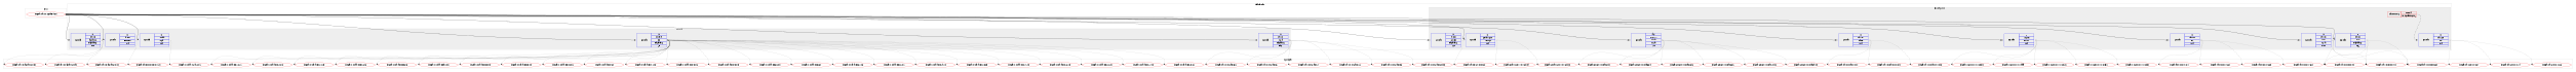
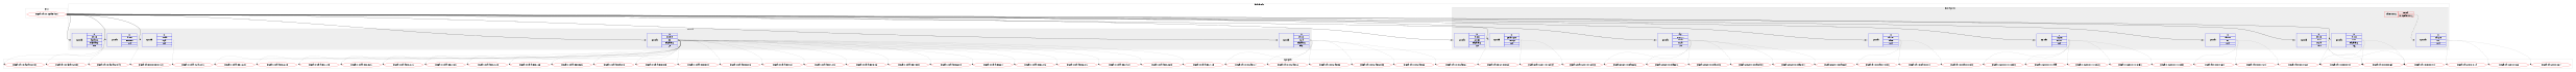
  digraph {
    compound=true
    concentrate=true
    fontname=Helvetica
    fontsize=10
    newrank=true
    rankdir=TB
    ranksep=1.5
    node [color=red fontname=Helvetica fontsize=10]
    edge [arrowhead=vee headport=w style=dotted tailport=e weight=100]
    n1 [label="portage://dev-ruby/facter-3.9.2-r1" width=4]
    n2 [color=blue label=<<TABLE BORDER="0" CELLBORDER="1" CELLSPACING="0" CELLPADDING="4" WIDTH="220"><TR><TD ROWSPAN="6" CELLPADDING="30">pack_dep</TD></TR><TR><TD WIDTH="110">no</TD></TR><TR><TD>dev-cpp</TD></TR><TR><TD>cpp-hocon</TD></TR><TR><TD>none</TD></TR><TR><TD></TD></TR></TABLE>> shape=none]
    n3 [color=blue label=<<TABLE BORDER="0" CELLBORDER="1" CELLSPACING="0" CELLPADDING="4" WIDTH="220"><TR><TD ROWSPAN="6" CELLPADDING="30">pack_dep</TD></TR><TR><TD WIDTH="110">no</TD></TR><TR><TD>dev-libs</TD></TR><TR><TD>leatherman</TD></TR><TR><TD>greaterequal</TD></TR><TR><TD>1.0.0</TD></TR></TABLE>> shape=none]
    n4 [color=blue label=<<TABLE BORDER="0" CELLBORDER="1" CELLSPACING="0" CELLPADDING="4" WIDTH="220"><TR><TD ROWSPAN="6" CELLPADDING="30">pack_dep</TD></TR><TR><TD WIDTH="110">no</TD></TR><TR><TD>dev-util</TD></TR><TR><TD>cmake</TD></TR><TR><TD>greaterequal</TD></TR><TR><TD>3.9.6</TD></TR></TABLE>> shape=none]
    n5 [color=blue label=<<TABLE BORDER="0" CELLBORDER="1" CELLSPACING="0" CELLPADDING="4" WIDTH="220"><TR><TD ROWSPAN="6" CELLPADDING="30">pack_dep</TD></TR><TR><TD WIDTH="110">no</TD></TR><TR><TD>sys-devel</TD></TR><TR><TD>gcc</TD></TR><TR><TD>greaterequal</TD></TR><TR><TD>4.8</TD></TR></TABLE>> shape=none]
    n6 [color=blue label=<<TABLE BORDER="0" CELLBORDER="1" CELLSPACING="0" CELLPADDING="4" WIDTH="220"><TR><TD ROWSPAN="6" CELLPADDING="30">pack_dep</TD></TR><TR><TD WIDTH="110">no</TD></TR><TR><TD>sys-devel</TD></TR><TR><TD>make</TD></TR><TR><TD>none</TD></TR><TR><TD></TD></TR></TABLE>> shape=none]
    n7 [color=blue label=<<TABLE BORDER="0" CELLBORDER="1" CELLSPACING="0" CELLPADDING="4" WIDTH="220"><TR><TD ROWSPAN="6" CELLPADDING="30">pack_dep</TD></TR><TR><TD WIDTH="110">no</TD></TR><TR><TD>dev-libs</TD></TR><TR><TD>openssl</TD></TR><TR><TD>none</TD></TR><TR><TD></TD></TR></TABLE>> shape=none]
    n8 [color=blue label=<<TABLE BORDER="0" CELLBORDER="1" CELLSPACING="0" CELLPADDING="4" WIDTH="220"><TR><TD ROWSPAN="6" CELLPADDING="30">pack_dep</TD></TR><TR><TD WIDTH="110">no</TD></TR><TR><TD>dev-lang</TD></TR><TR><TD>ruby</TD></TR><TR><TD>none</TD></TR><TR><TD></TD></TR></TABLE>> shape=none]
-   n9 [label=<<TABLE BORDER="0" CELLBORDER="1" CELLSPACING="0" CELLPADDING="4"><TR><TD ROWSPAN="3" CELLPADDING="10">use_conditional</TD></TR><TR><TD>positive</TD></TR><TR><TD>ruby_targets_pack24</TD></TR></TABLE>> shape=none]
+   n9 [label=<<TABLE BORDER="0" CELLBORDER="1" CELLSPACING="0" CELLPADDING="4"><TR><TD ROWSPAN="3" CELLPADDING="10">use_conditional</TD></TR><TR><TD>positive</TD></TR><TR><TD>ruby_targets_ruby24</TD></TR></TABLE>> shape=none]
    n10 [color=blue label=<<TABLE BORDER="0" CELLBORDER="1" CELLSPACING="0" CELLPADDING="4" WIDTH="220"><TR><TD ROWSPAN="6" CELLPADDING="30">pack_dep</TD></TR><TR><TD WIDTH="110">no</TD></TR><TR><TD>app-emulation</TD></TR><TR><TD>virt-what</TD></TR><TR><TD>none</TD></TR><TR><TD></TD></TR></TABLE>> shape=none]
    n11 [color=blue label=<<TABLE BORDER="0" CELLBORDER="1" CELLSPACING="0" CELLPADDING="4" WIDTH="220"><TR><TD ROWSPAN="6" CELLPADDING="30">pack_dep</TD></TR><TR><TD WIDTH="110">no</TD></TR><TR><TD>dev-cpp</TD></TR><TR><TD>yaml-cpp</TD></TR><TR><TD>greaterequal</TD></TR><TR><TD>0.5.1</TD></TR></TABLE>> shape=none]
    n12 [color=blue label=<<TABLE BORDER="0" CELLBORDER="1" CELLSPACING="0" CELLPADDING="4" WIDTH="220"><TR><TD ROWSPAN="6" CELLPADDING="30">pack_dep</TD></TR><TR><TD WIDTH="110">no</TD></TR><TR><TD>dev-libs</TD></TR><TR><TD>boost</TD></TR><TR><TD>greaterequal</TD></TR><TR><TD>1.54</TD></TR></TABLE>> shape=none]
    n13 [color=blue label=<<TABLE BORDER="0" CELLBORDER="1" CELLSPACING="0" CELLPADDING="4" WIDTH="220"><TR><TD ROWSPAN="6" CELLPADDING="30">pack_dep</TD></TR><TR><TD WIDTH="110">no</TD></TR><TR><TD>dev-libs</TD></TR><TR><TD>boost</TD></TR><TR><TD>smaller</TD></TR><TR><TD>1.70.0</TD></TR></TABLE>> shape=none]
    n14 [color=blue label=<<TABLE BORDER="0" CELLBORDER="1" CELLSPACING="0" CELLPADDING="4" WIDTH="220"><TR><TD ROWSPAN="6" CELLPADDING="30">pack_dep</TD></TR><TR><TD WIDTH="110">no</TD></TR><TR><TD>net-misc</TD></TR><TR><TD>curl</TD></TR><TR><TD>none</TD></TR><TR><TD></TD></TR></TABLE>> shape=none]
    n15 [color=blue label=<<TABLE BORDER="0" CELLBORDER="1" CELLSPACING="0" CELLPADDING="4" WIDTH="220"><TR><TD ROWSPAN="6" CELLPADDING="30">pack_dep</TD></TR><TR><TD WIDTH="110">no</TD></TR><TR><TD>sys-apps</TD></TR><TR><TD>util-linux</TD></TR><TR><TD>none</TD></TR><TR><TD></TD></TR></TABLE>> shape=none]
    n16 [color=blue label=<<TABLE BORDER="0" CELLBORDER="1" CELLSPACING="0" CELLPADDING="4" WIDTH="220"><TR><TD ROWSPAN="6" CELLPADDING="30">pack_dep</TD></TR><TR><TD WIDTH="110">weak</TD></TR><TR><TD>app-admin</TD></TR><TR><TD>puppet</TD></TR><TR><TD>smaller</TD></TR><TR><TD>4.0.0</TD></TR></TABLE>> shape=none]
    n17 [label="portage://dev-cpp/cpp-hocon-0.1.4-r1" width=4]
    n18 [label="portage://dev-libs/leatherman-1.3.0" width=4]
    n19 [label="portage://dev-libs/leatherman-1.8.0" width=4]
    n20 [label="portage://dev-libs/leatherman-1.9.0" width=4]
    n21 [label="portage://dev-util/cmake-3.13.5" width=4]
    n22 [label="portage://dev-util/cmake-3.14.6" width=4]
    n23 [label="portage://dev-util/cmake-3.14.7" width=4]
    n24 [label="portage://dev-util/cmake-3.15.4" width=4]
    n25 [label="portage://dev-util/cmake-3.15.5" width=4]
    n26 [label="portage://dev-util/cmake-3.16.0_rc3" width=4]
    n27 [label="portage://sys-devel/gcc-3.3.6-r5" width=4]
    n28 [label="portage://sys-devel/gcc-3.4.6-r5" width=4]
    n29 [label="portage://sys-devel/gcc-4.0.4-r3" width=4]
    n30 [label="portage://sys-devel/gcc-4.1.2-r2" width=4]
    n31 [label="portage://sys-devel/gcc-4.2.4-r4" width=4]
    n32 [label="portage://sys-devel/gcc-4.3.6-r4" width=4]
    n33 [label="portage://sys-devel/gcc-4.4.7-r3" width=4]
    n34 [label="portage://sys-devel/gcc-4.5.4-r3" width=4]
    n35 [label="portage://sys-devel/gcc-4.6.4-r3" width=4]
    n36 [label="portage://sys-devel/gcc-4.7.4-r3" width=4]
    n37 [label="portage://sys-devel/gcc-4.8.5-r3" width=4]
    n38 [label="portage://sys-devel/gcc-4.9.4-r1" width=4]
    n39 [label="portage://sys-devel/gcc-5.4.0-r4" width=4]
    n40 [label="portage://sys-devel/gcc-5.4.0-r6" width=4]
    n41 [label="portage://sys-devel/gcc-5.5.0" width=4]
    n42 [label="portage://sys-devel/gcc-6.5.0-r1" width=4]
    n43 [label="portage://sys-devel/gcc-7.3.0-r3" width=4]
    n44 [label="portage://sys-devel/gcc-7.3.0-r6" width=4]
    n45 [label="portage://sys-devel/gcc-7.4.0-r2" width=4]
    n46 [label="portage://sys-devel/gcc-7.5.0" width=4]
    n47 [label="portage://sys-devel/gcc-8.2.0-r6" width=4]
    n48 [label="portage://sys-devel/gcc-8.3.0-r1" width=4]
    n49 [label="portage://sys-devel/gcc-8.3.0-r3" width=4]
    n50 [label="portage://sys-devel/gcc-9.2.0-r2" width=4]
    n51 [label="portage://sys-devel/make-4.2.1-r4" width=4]
    n52 [label="portage://dev-lang/ruby-0.4.9" width=4]
    n53 [label="portage://dev-lang/ruby-2.5.7" width=4]
    n54 [label="portage://dev-lang/ruby-2.6.5" width=4]
    n55 [label="portage://app-emulation/virt-what-1.18" width=4]
    n56 [label="portage://app-emulation/virt-what-1.19" width=4]
    n57 [label="portage://dev-cpp/yaml-cpp-0.6.2" width=4]
    n58 [label="portage://dev-libs/boost-1.65.0" width=4]
    n59 [label="portage://dev-libs/boost-1.70.0" width=4]
    n60 [label="portage://dev-libs/boost-1.71.0" width=4]
    n61 [label="portage://dev-libs/openssl-1.0.2t-r1" width=4]
    n62 [label="portage://dev-libs/openssl-1.1.0l" width=4]
    n63 [label="portage://dev-libs/openssl-7.1.1d-r2" width=4]
-   n64 [label="portage://net-misc/curl-7.65.0" width=4]
    n65 [label="portage://net-misc/curl-7.65.3" width=4]
    n66 [label="portage://net-misc/curl-7.66.0" width=4]
    n67 [label="portage://net-misc/curl-7.67.0" width=4]
    n68 [label="portage://sys-apps/util-linux-2.33-r1" width=4]
    n69 [label="portage://sys-apps/util-linux-2.33.1" width=4]
    n70 [label="portage://sys-apps/util-linux-2.33.2" width=4]
    n71 [label="portage://sys-apps/util-linux-2.34-r2" width=4]
    n72 [label="portage://sys-apps/util-linux-9999" width=4]
    n73 [label="portage://app-admin/puppet-4.10.12" width=4]
    n74 [label="portage://app-admin/puppet-5.5.14" width=4]
    n75 [label="portage://app-admin/puppet-5.5.16" width=4]
    n76 [label="portage://app-admin/puppet-5.5.17" width=4]
    n77 [label="portage://app-admin/puppet-6.10.1" width=4]
    n78 [label="portage://app-admin/puppet-6.9.0-r1" width=4]
    subgraph cluster_1 {
      color=gray
      label=<<i>ebuild</i>>
      rank=same
      n1
    }
    subgraph cluster_2 {
      color=gray
      label=<<i>dependencies</i>>
      subgraph cluster_3 {
        color=gray
        fillcolor="#eeeeee"
        label=<<i>compile</i>>
        style=filled
        subgraph sub_4 {
          color=gray
          fillcolor="#eeeeee"
          label=<<i>compile</i>>
          style=filled
          n2
        }
        subgraph sub_5 {
          color=gray
          fillcolor="#eeeeee"
          label=<<i>compile</i>>
          style=filled
          n3
        }
        subgraph sub_6 {
          color=gray
          fillcolor="#eeeeee"
          label=<<i>compile</i>>
          style=filled
          n4
        }
        subgraph sub_7 {
          color=gray
          fillcolor="#eeeeee"
          label=<<i>compile</i>>
          style=filled
          n5
        }
        subgraph sub_8 {
          color=gray
          fillcolor="#eeeeee"
          label=<<i>compile</i>>
          style=filled
          n6
        }
      }
      subgraph cluster_9 {
        color=gray
        fillcolor="#eeeeee"
        label=<<i>compile and run</i>>
        style=filled
        subgraph sub_10 {
          color=gray
          fillcolor="#eeeeee"
          label=<<i>compile and run</i>>
          style=filled
          n7
        }
        subgraph sub_11 {
          color=gray
          fillcolor="#eeeeee"
          label=<<i>compile and run</i>>
          style=filled
          n9
          subgraph sub_12 {
            color=gray
            fillcolor="#eeeeee"
            label=<<i>compile and run</i>>
            style=filled
            n8
          }
        }
        subgraph sub_13 {
          color=gray
          fillcolor="#eeeeee"
          label=<<i>compile and run</i>>
          style=filled
          n10
        }
        subgraph sub_14 {
          color=gray
          fillcolor="#eeeeee"
          label=<<i>compile and run</i>>
          style=filled
          n11
        }
        subgraph sub_15 {
          color=gray
          fillcolor="#eeeeee"
          label=<<i>compile and run</i>>
          style=filled
          n12
        }
        subgraph sub_16 {
          color=gray
          fillcolor="#eeeeee"
          label=<<i>compile and run</i>>
          style=filled
          n13
        }
        subgraph sub_17 {
          color=gray
          fillcolor="#eeeeee"
          label=<<i>compile and run</i>>
          style=filled
          n14
        }
        subgraph sub_18 {
          color=gray
          fillcolor="#eeeeee"
          label=<<i>compile and run</i>>
          style=filled
          n15
        }
        subgraph sub_19 {
          color=gray
          fillcolor="#eeeeee"
          label=<<i>compile and run</i>>
          style=filled
          n16
        }
      }
      subgraph cluster_20 {
        color=gray
        fillcolor="#eeeeee"
        label=<<i>run</i>>
        style=filled
      }
    }
    subgraph cluster_21 {
      color=gray
      label=<<i>candidates</i>>
      rank=same
      subgraph sub_22 {
        color=black
        label=<<i>candidates</i>>
        nodesep=1
        rank=same
        n17
      }
      subgraph sub_23 {
        color=black
        label=<<i>candidates</i>>
        nodesep=1
        rank=same
        n18
        n19
        n20
      }
      subgraph sub_24 {
        color=black
        label=<<i>candidates</i>>
        nodesep=1
        rank=same
        n21
        n22
        n23
        n24
        n25
        n26
      }
      subgraph sub_25 {
        color=black
        label=<<i>candidates</i>>
        nodesep=1
        rank=same
        n27
        n28
        n29
        n30
        n31
        n32
        n33
        n34
        n35
        n36
        n37
        n38
        n39
        n40
        n41
        n42
        n43
        n44
        n45
        n46
        n47
        n48
        n49
        n50
      }
      subgraph sub_26 {
        color=black
        label=<<i>candidates</i>>
        nodesep=1
        rank=same
        n51
      }
      subgraph sub_27 {
        color=black
        label=<<i>candidates</i>>
        nodesep=1
        rank=same
        n52
        n53
        n54
      }
      subgraph sub_28 {
        color=black
        label=<<i>candidates</i>>
        nodesep=1
        rank=same
        n55
        n56
      }
      subgraph sub_29 {
        color=black
        label=<<i>candidates</i>>
        nodesep=1
        rank=same
        n57
      }
      subgraph sub_30 {
        color=black
        label=<<i>candidates</i>>
        nodesep=1
        rank=same
        n58
        n59
        n60
      }
      subgraph sub_31 {
        color=black
        label=<<i>candidates</i>>
        nodesep=1
        rank=same
        n58
        n59
        n60
      }
      subgraph sub_32 {
        color=black
        label=<<i>candidates</i>>
        nodesep=1
        rank=same
        n61
        n62
        n63
      }
      subgraph sub_33 {
        color=black
        label=<<i>candidates</i>>
        nodesep=1
        rank=same
-       n64
        n65
        n66
        n67
      }
      subgraph sub_34 {
        color=black
        label=<<i>candidates</i>>
        nodesep=1
        rank=same
        n68
        n69
        n70
        n71
        n72
      }
      subgraph sub_35 {
        color=black
        label=<<i>candidates</i>>
        nodesep=1
        rank=same
        n73
        n74
        n75
        n76
        n77
        n78
      }
    }
    n1 -> n2 [style=solid weight=20]
    n1 -> n3 [style=solid weight=20]
    n1 -> n4 [style=solid weight=20]
    n1 -> n5 [style=solid weight=20]
    n1 -> n6 [style=solid weight=20]
    n1 -> n7 [arrowhead=odotvee style=solid weight=20]
    n1 -> n10 [arrowhead=odotvee style=solid weight=20]
    n1 -> n11 [arrowhead=odotvee style=solid weight=20]
    n1 -> n12 [arrowhead=odotvee style=solid weight=20]
    n1 -> n13 [arrowhead=odotvee style=solid weight=20]
    n1 -> n14 [arrowhead=odotvee style=solid weight=20]
    n1 -> n15 [arrowhead=odotvee style=solid weight=20]
    n1 -> n16 [arrowhead=odotvee style=solid weight=20]
    n2 -> n17
    n3 -> n18
    n3 -> n19
    n3 -> n20
    n4 -> n21
    n4 -> n22
    n4 -> n23
    n4 -> n24
    n4 -> n25
    n4 -> n26
    n5 -> n27
    n5 -> n28
    n5 -> n29
    n5 -> n30
    n5 -> n31
    n5 -> n32
    n5 -> n33
    n5 -> n34
    n5 -> n35
    n5 -> n36
    n5 -> n37
    n5 -> n38
    n5 -> n39
    n5 -> n40
    n5 -> n41
    n5 -> n42
    n5 -> n43
    n5 -> n44
    n5 -> n45
    n5 -> n46
    n5 -> n47
    n5 -> n48
    n5 -> n49
    n5 -> n50
    n6 -> n51
    n7 -> n61
    n7 -> n62
    n7 -> n63
    n8 -> n52
    n8 -> n53
    n8 -> n54
    n9 -> n8 [style=dashed weight=20]
    n10 -> n55
    n10 -> n56
    n11 -> n57
    n12 -> n58
    n12 -> n59
    n12 -> n60
    n13 -> n58
    n13 -> n59
    n13 -> n60
-   n14 -> n64
    n14 -> n65
    n14 -> n66
    n14 -> n67
    n15 -> n68
    n15 -> n69
    n15 -> n70
    n15 -> n71
    n15 -> n72
    n16 -> n73
    n16 -> n74
    n16 -> n75
    n16 -> n76
    n16 -> n77
    n16 -> n78
  }
